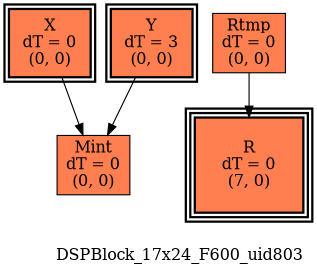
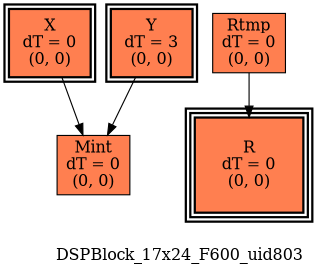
  digraph {
    label=DSPBlock_17x24_F600_uid803
    labeljust=right
    labelloc=bottom
    nodesep=0.25
    ranksep=0.5
    node [color=black fillcolor=coral peripheries=2 shape=box style="bold, filled"]
    edge [arrowhead=normal arrowsize=1.0 arrowtail=normal color=black dir=forward]
    n1 [label="X\ndT = 0\n(0, 0)"]
    n2 [label="Y\ndT = 3\n(0, 0)"]
-   n3 [label="R\ndT = 0\n(7, 0)" peripheries=3]
+   n3 [label="R\ndT = 0\n(0, 0)" peripheries=3]
    n4 [label="Mint\ndT = 0\n(0, 0)" peripheries=1 style=filled]
    n5 [label="Rtmp\ndT = 0\n(0, 0)" peripheries=1 style=filled]
    subgraph sub_1 {
      rank=same
      n1
      n2
    }
    subgraph sub_2 {
      rank=same
      n3
    }
    n1 -> n4
    n2 -> n4
    n5 -> n3
  }
